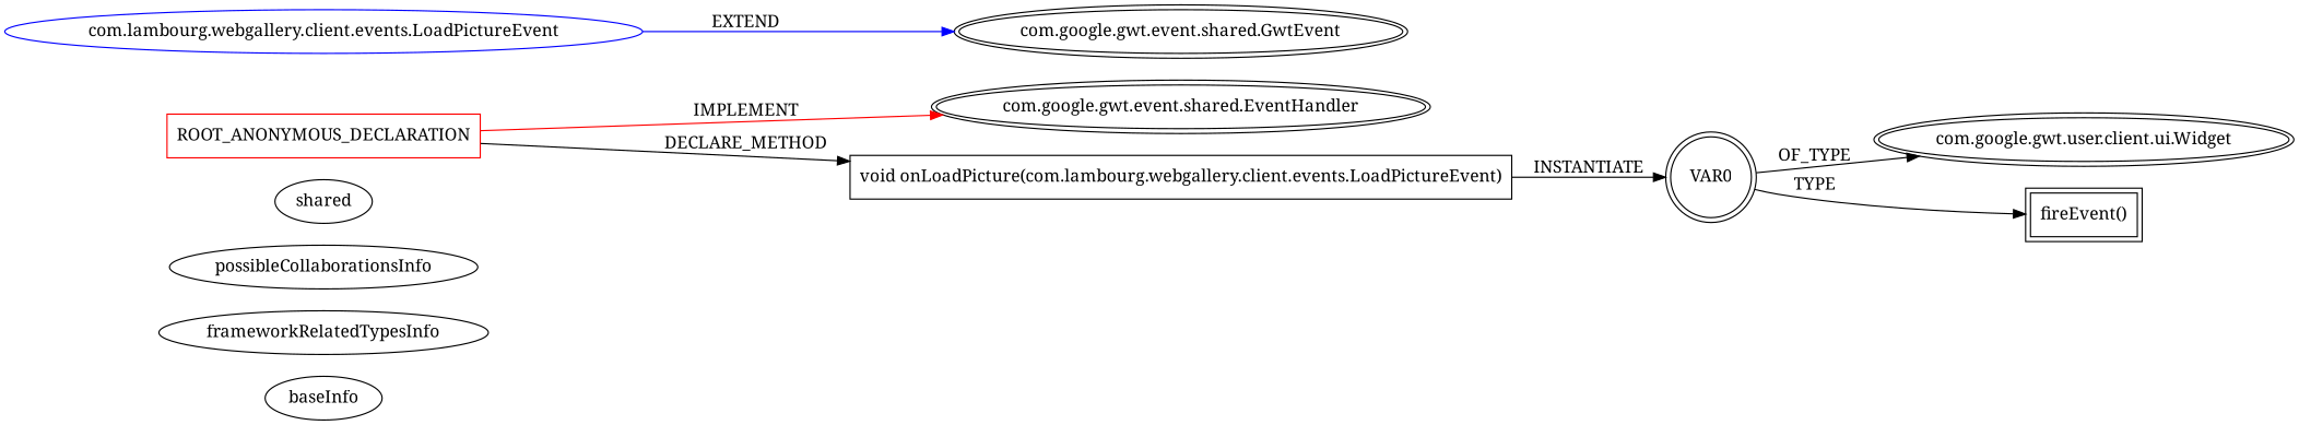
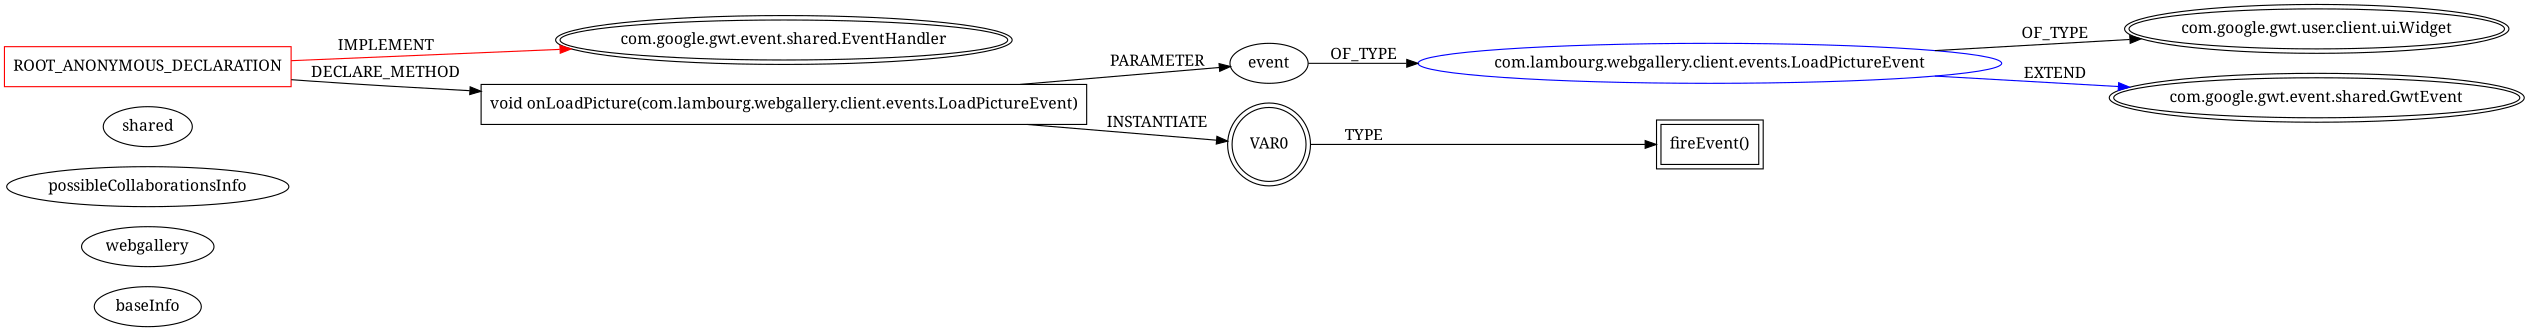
  digraph {
    fontname="Noto Serif"
    rankdir=LR
    node [fontname="Noto Serif" isFrameworkType=true]
    edge [fontname="Noto Serif"]
    baseInfo [category=extension_graph graphId=3537 isAnonymous=true possibleRelation=true isFrameworkType=""]
-   frameworkRelatedTypesInfo [0="com.google.gwt.event.shared.EventHandler" isFrameworkType=""]
+   frameworkRelatedTypesInfo [0="com.google.gwt.event.shared.EventHandler" label=webgallery isFrameworkType=""]
    possibleCollaborationsInfo [0="3537~CLIENT_METHOD_DECLARATION-PARAMETER_DECLARATION-~com.google.gwt.event.shared.EventHandler ~com.google.gwt.event.shared.GwtEvent ~true~false" isFrameworkType=""]
    n4 [contextSignature="void loadFolder(java.lang.String,java.lang.String,boolean)" filePath="/lambourg-WebGallery/WebGallery-master/client/src/com/lambourg/webgallery/client/folderview/FolderView.java" graphId=3537 label=shared projectName="lambourg-WebGallery" isFrameworkType=""]
    n5 [color=red isFrameworkType=false label=ROOT_ANONYMOUS_DECLARATION shape=box vertexType=ROOT_ANONYMOUS_DECLARATION]
    n6 [label="com.google.gwt.event.shared.EventHandler" peripheries=2 vertexType=FRAMEWORK_INTERFACE_TYPE]
    n7 [isFrameworkType=false label="void onLoadPicture(com.lambourg.webgallery.client.events.LoadPictureEvent)" shape=box vertexType=CLIENT_METHOD_DECLARATION]
+   n8 [isFrameworkType=false label=event vertexType=PARAMETER_DECLARATION]
    n9 [label=VAR0 peripheries=2 shape=circle vertexType=VARIABLE_EXPRESION]
    n10 [color=blue isFrameworkType=false label="com.lambourg.webgallery.client.events.LoadPictureEvent" vertexType=REFERENCE_CLIENT_CLASS_DECLARATION]
    n11 [label="com.google.gwt.user.client.ui.Widget" peripheries=2 vertexType=FRAMEWORK_CLASS_TYPE]
    n12 [label="fireEvent()" peripheries=2 shape=box vertexType=INSIDE_CALL]
    n13 [label="com.google.gwt.event.shared.GwtEvent" peripheries=2 vertexType=FRAMEWORK_CLASS_TYPE]
    n5 -> n6 [color=red label=IMPLEMENT]
    n5 -> n7 [label=DECLARE_METHOD]
+   n7 -> n8 [label=PARAMETER]
    n7 -> n9 [label=INSTANTIATE]
-   n9 -> n11 [label=OF_TYPE]
+   n8 -> n10 [label=OF_TYPE]
+   n10 -> n11 [label=OF_TYPE]
    n9 -> n12 [label=TYPE]
    n10 -> n13 [color=blue label=EXTEND]
  }
